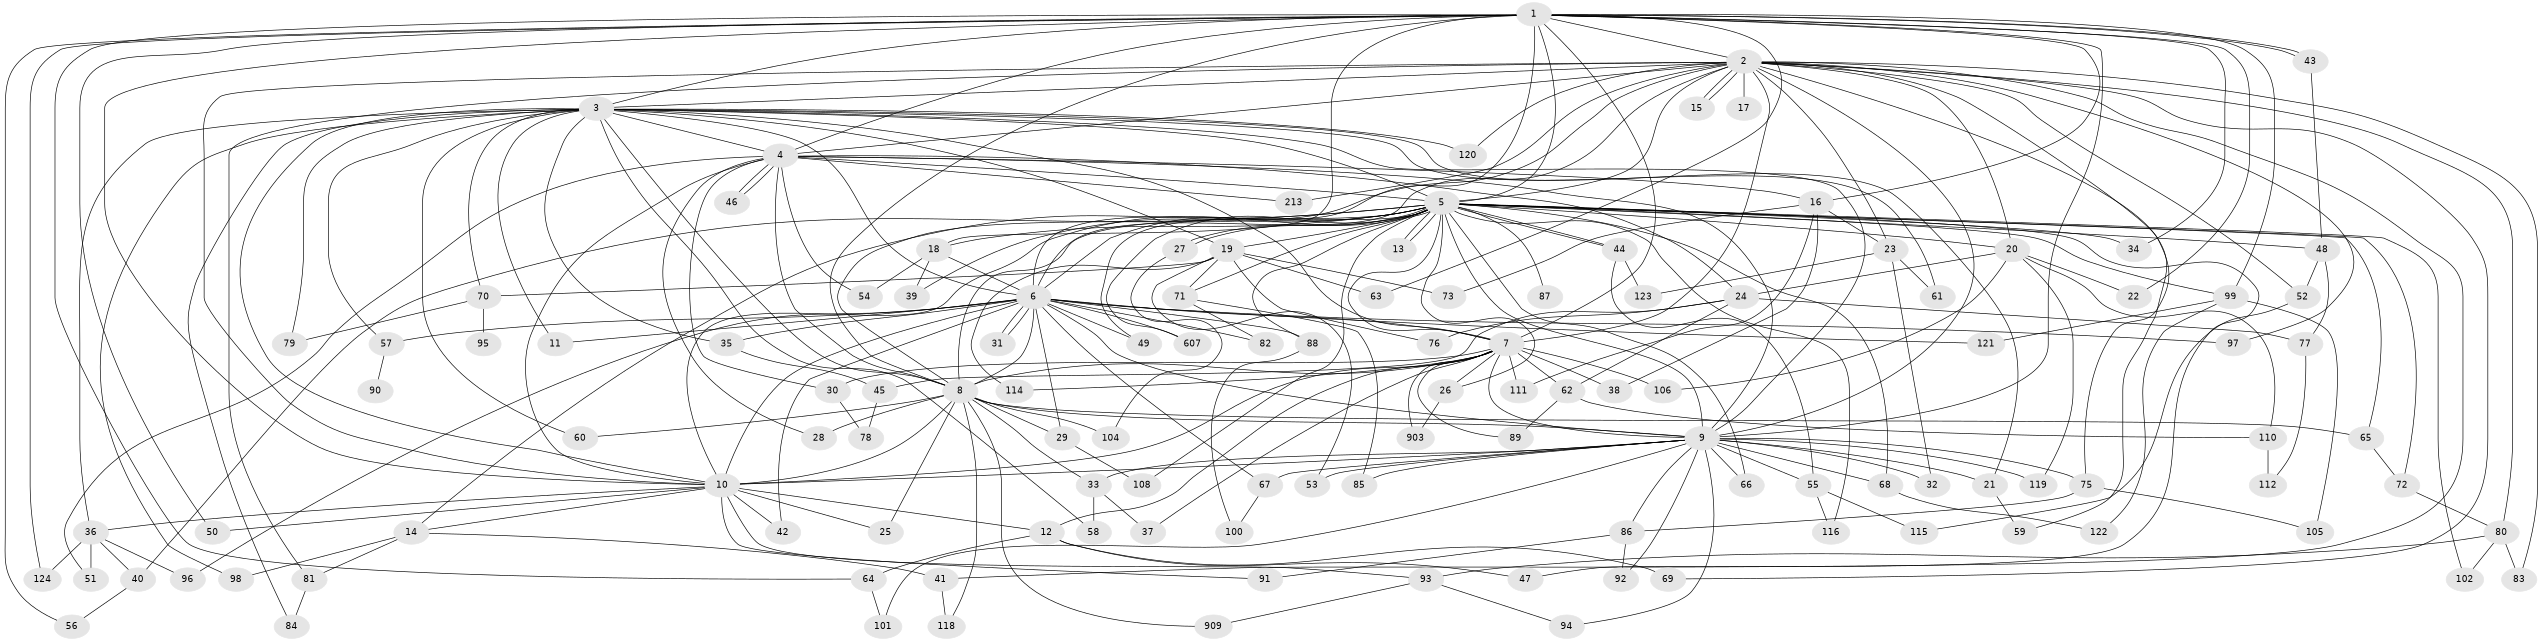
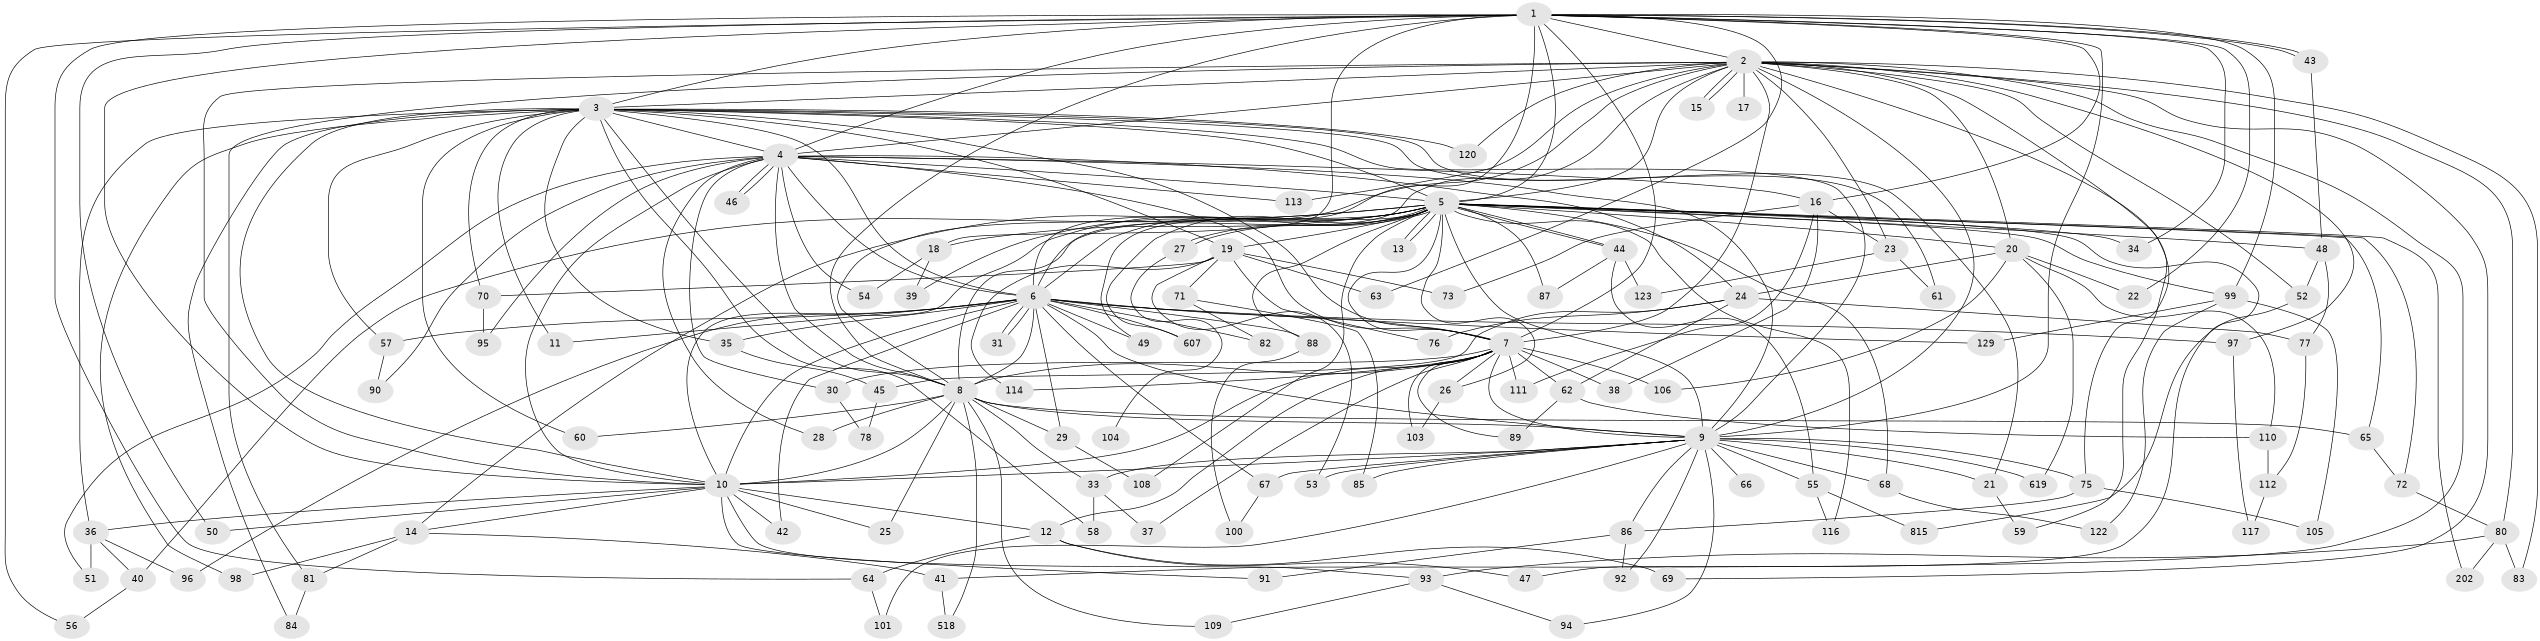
  graph {
    fontname="DejaVu Sans"
    node [color=gray90 fontname="DejaVu Sans" style=filled]
    edge [fontname="DejaVu Sans"]
    1
    2
    3
    4
    5
    6
    7
    8
    9
    10
    16
    18
    22
    34
    43
    50
    56
    63
    64
    99
-   124
    15
    17
    20
    23
    41
    52
    59
    69
    75
    80
    81
    83
    97
-   113 [label=213]
+   113
    120
    11
    19
    21
    35
    36
    57
    58
    60
    61
    70
-   79
    84
    98
    24
    28
    30
    46
    51
    54
    90
    95
    13
    14
    26
    27
    39
    40
    44
    47
    48
    49
    65
    66
    68
    71
    72
    87
    88
-   102
+   102 [label=202]
    n76 [label=607]
    108
    116
    29
    31
    42
    67
    82
    96
-   121
+   121 [label=129]
    12
    37
    38
    62
    89
-   103 [label=903]
+   103
    106
    111
    114
    25
    33
    104
-   109 [label=909]
-   118
-   32
+   109
+   118 [label=518]
    53
    55
    85
    86
    92
    94
    101
-   119
+   119 [label=619]
    91
    93
    73
    122
    105
    110
    123
-   115
+   115 [label=815]
+   117
    76
    45
    77
    78
    100
    112
    1 -- 2
    1 -- 3
    1 -- 4
    1 -- 5
    1 -- 6
    1 -- 7
    1 -- 8
    1 -- 9
    1 -- 10
    1 -- 16
    1 -- 18
    1 -- 22
    1 -- 34
    1 -- 43
    1 -- 43
    1 -- 50
    1 -- 56
    1 -- 63
    1 -- 64
    1 -- 99
-   1 -- 124
    2 -- 3
    2 -- 4
    2 -- 5
    2 -- 6
    2 -- 7
    2 -- 8
    2 -- 9
    2 -- 10
    2 -- 15
    2 -- 15
    2 -- 17
    2 -- 20
    2 -- 23
    2 -- 41
    2 -- 52
    2 -- 59
    2 -- 69
    2 -- 75
    2 -- 80
    2 -- 81
    2 -- 83
    2 -- 97
    2 -- 113
    2 -- 120
    3 -- 4
    3 -- 5
    3 -- 6
    3 -- 7
    3 -- 8
    3 -- 9
    3 -- 10
    3 -- 120
    3 -- 11
    3 -- 19
    3 -- 21
    3 -- 35
    3 -- 36
    3 -- 57
    3 -- 58
    3 -- 60
    3 -- 61
    3 -- 70
-   3 -- 79
    3 -- 84
    3 -- 98
    4 -- 5
-   18 -- 6
+   4 -- 6
+   4 -- 7
    4 -- 8
    4 -- 9
    4 -- 10
    4 -- 16
    4 -- 113
    4 -- 24
    4 -- 28
    4 -- 30
    4 -- 46
    4 -- 46
    4 -- 51
    4 -- 54
+   4 -- 90
+   4 -- 95
    5 -- 6
    5 -- 7
    5 -- 8
    5 -- 9
    5 -- 10
    5 -- 18
    5 -- 34
    5 -- 99
    5 -- 20
    5 -- 19
    5 -- 13
    5 -- 13
    5 -- 14
    5 -- 26
    5 -- 27
    5 -- 27
    5 -- 39
    5 -- 40
    5 -- 44
    5 -- 44
    5 -- 47
    5 -- 48
    5 -- 49
    5 -- 65
-   5 -- 66
    5 -- 68
-   5 -- 71
    5 -- 72
    5 -- 87
    5 -- 88
    5 -- 102
    5 -- n76
    5 -- 108
    5 -- 116
    6 -- 7
    6 -- 8
    6 -- 9
    6 -- 10
    6 -- 97
    6 -- 11
    6 -- 35
    6 -- 57
    6 -- 49
    6 -- 88
    6 -- n76
    6 -- 29
    6 -- 31
    6 -- 31
    6 -- 42
    6 -- 67
    6 -- 82
    6 -- 96
    6 -- 121
    7 -- 8
    7 -- 9
    7 -- 10
    7 -- 30
    7 -- 26
    7 -- 12
    7 -- 37
    7 -- 38
    7 -- 62
    7 -- 89
    7 -- 103
    7 -- 106
    7 -- 111
    7 -- 114
    8 -- 9
    8 -- 10
    8 -- 60
    8 -- 28
    8 -- 65
    8 -- 29
    8 -- 25
    8 -- 33
-   8 -- 104
    8 -- 109
    8 -- 118
    9 -- 10
    9 -- 75
    9 -- 21
    9 -- 66
    9 -- 68
    9 -- 67
    9 -- 33
-   9 -- 32
    9 -- 53
    9 -- 55
    9 -- 85
    9 -- 86
    9 -- 92
    9 -- 94
    9 -- 101
    9 -- 119
    10 -- 50
    10 -- 36
    10 -- 14
    10 -- 42
    10 -- 12
    10 -- 25
    10 -- 91
    10 -- 93
    16 -- 23
    16 -- 38
    16 -- 111
    16 -- 73
    18 -- 54
    18 -- 39
    43 -- 48
    64 -- 101
    99 -- 121
    99 -- 122
    99 -- 105
    20 -- 22
    20 -- 24
    20 -- 106
    20 -- 119
    20 -- 110
    23 -- 61
-   23 -- 32
    23 -- 123
    41 -- 118
    52 -- 115
    75 -- 86
    75 -- 105
    80 -- 83
    80 -- 102
    80 -- 93
    81 -- 84
+   97 -- 117
    19 -- 63
    19 -- 70
    19 -- 71
    19 -- 114
    19 -- 53
    19 -- 73
    19 -- 76
    21 -- 59
    35 -- 45
-   36 -- 124
    36 -- 51
    36 -- 40
    36 -- 96
    57 -- 90
-   70 -- 79
    70 -- 95
    24 -- 62
    24 -- 76
    24 -- 45
    24 -- 77
    30 -- 78
    14 -- 41
    14 -- 81
    14 -- 98
    26 -- 103
    27 -- 104
    40 -- 56
+   44 -- 87
    44 -- 55
    44 -- 123
    48 -- 52
    48 -- 77
    65 -- 72
    68 -- 122
    71 -- 82
    71 -- 85
    72 -- 80
    88 -- 100
    29 -- 108
    67 -- 100
    12 -- 64
    12 -- 69
    12 -- 47
    62 -- 89
    62 -- 110
    33 -- 58
    33 -- 37
    55 -- 116
    55 -- 115
    86 -- 92
    86 -- 91
    93 -- 109
    93 -- 94
    110 -- 112
    45 -- 78
    77 -- 112
+   112 -- 117
  }
